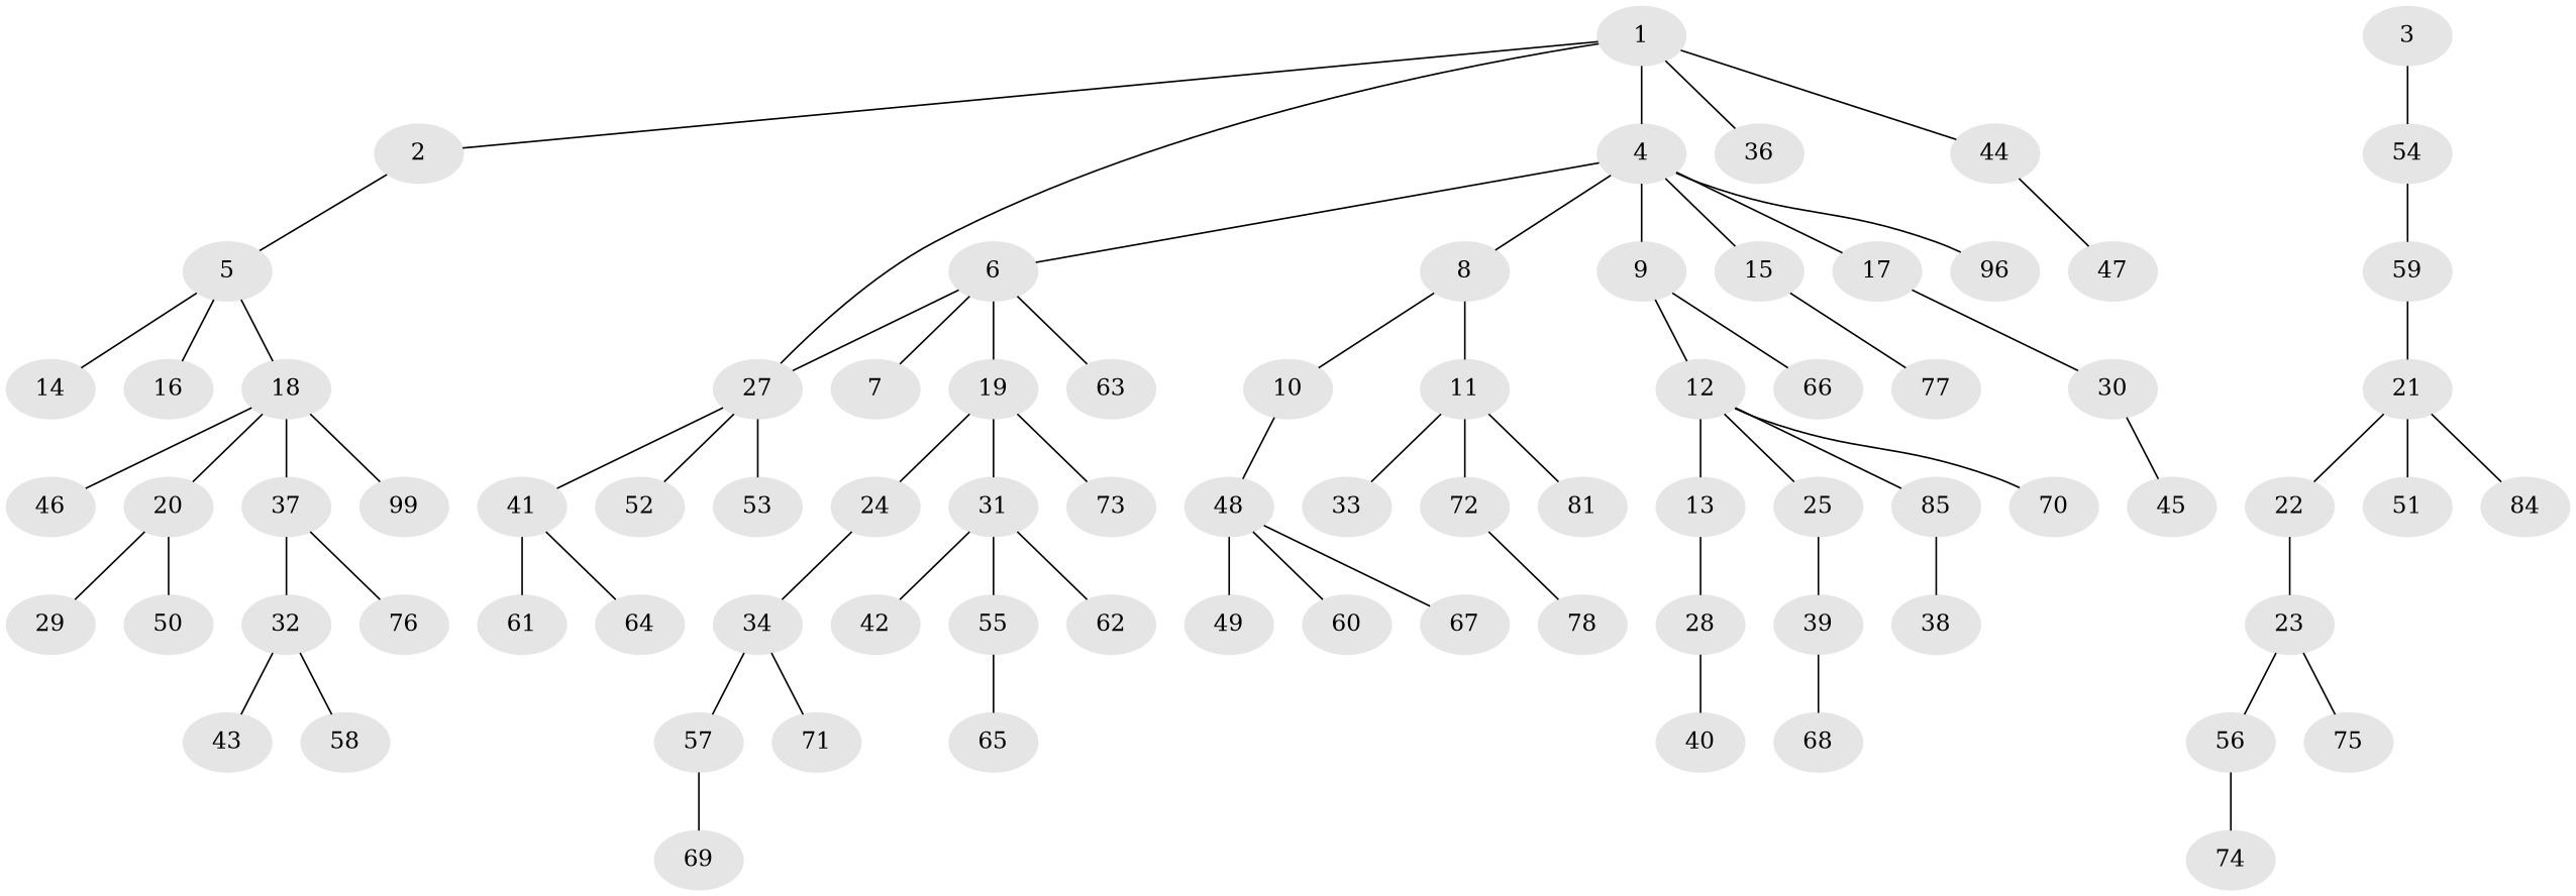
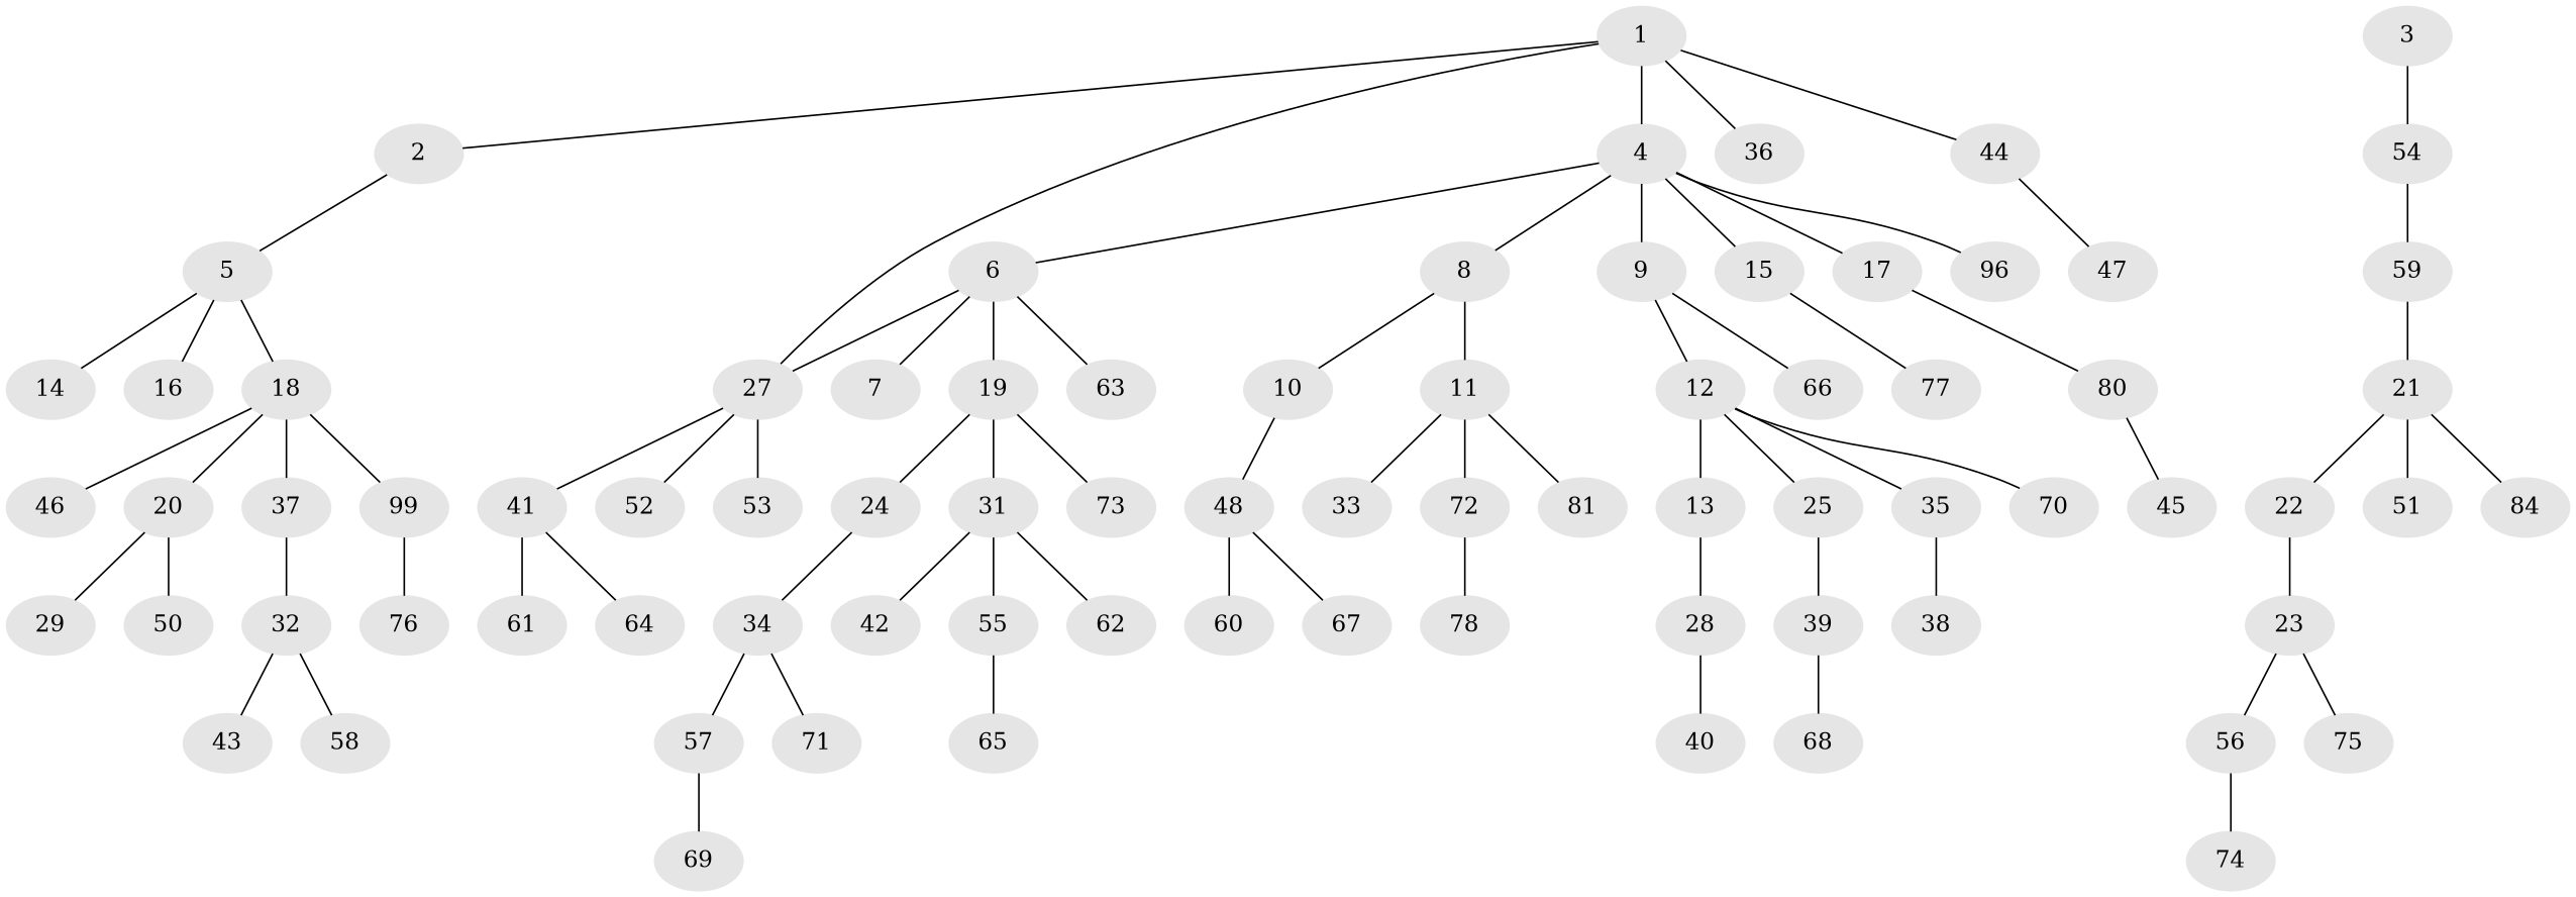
  graph {
    node [color=gray90 style=filled]
    1
    2
    4
    36
    44
    27
    5
    3
    54
    6
    8
    9
    15
    17
    n15 [label=96]
    47
    14
    16
    18
    21
    22
    51
    n23 [label=84]
    59
    7
    19
    63
    10
    11
    12
    66
    77
-   30
+   30 [label=80]
    46
    20
    37
    n37 [label=99]
    24
    31
    73
    41
    52
    53
    48
    33
    72
    81
    13
    25
-   35 [label=85]
+   35
    70
-   49
    60
    67
    78
    28
    39
    38
    40
    45
    29
    50
    32
    76
    34
    42
    55
    62
    43
    58
    23
    56
    75
    74
    57
    71
    68
    61
    64
    65
    69
    1 -- 2
    1 -- 4
    1 -- 36
    1 -- 44
    1 -- 27
    2 -- 5
    4 -- 6
    4 -- 8
    4 -- 9
    4 -- 15
    4 -- 17
    4 -- n15
    44 -- 47
    27 -- 41
    27 -- 52
    27 -- 53
    5 -- 14
    5 -- 16
    5 -- 18
    3 -- 54
    54 -- 59
    6 -- 27
    6 -- 7
    6 -- 19
    6 -- 63
    8 -- 10
    8 -- 11
    9 -- 12
    9 -- 66
    15 -- 77
    17 -- 30
    18 -- 46
    18 -- 20
    18 -- 37
    18 -- n37
    21 -- 22
    21 -- 51
    21 -- n23
    22 -- 23
    59 -- 21
    19 -- 24
    19 -- 31
    19 -- 73
    10 -- 48
    11 -- 33
    11 -- 72
    11 -- 81
    12 -- 13
    12 -- 25
    12 -- 35
    12 -- 70
    30 -- 45
    20 -- 29
    20 -- 50
    37 -- 32
-   37 -- 76
+   n37 -- 76
    24 -- 34
    31 -- 42
    31 -- 55
    31 -- 62
    41 -- 61
    41 -- 64
-   48 -- 49
    48 -- 60
    48 -- 67
    72 -- 78
    13 -- 28
    25 -- 39
    35 -- 38
    28 -- 40
    39 -- 68
    32 -- 43
    32 -- 58
    34 -- 57
    34 -- 71
    55 -- 65
    23 -- 56
    23 -- 75
    56 -- 74
    57 -- 69
  }
